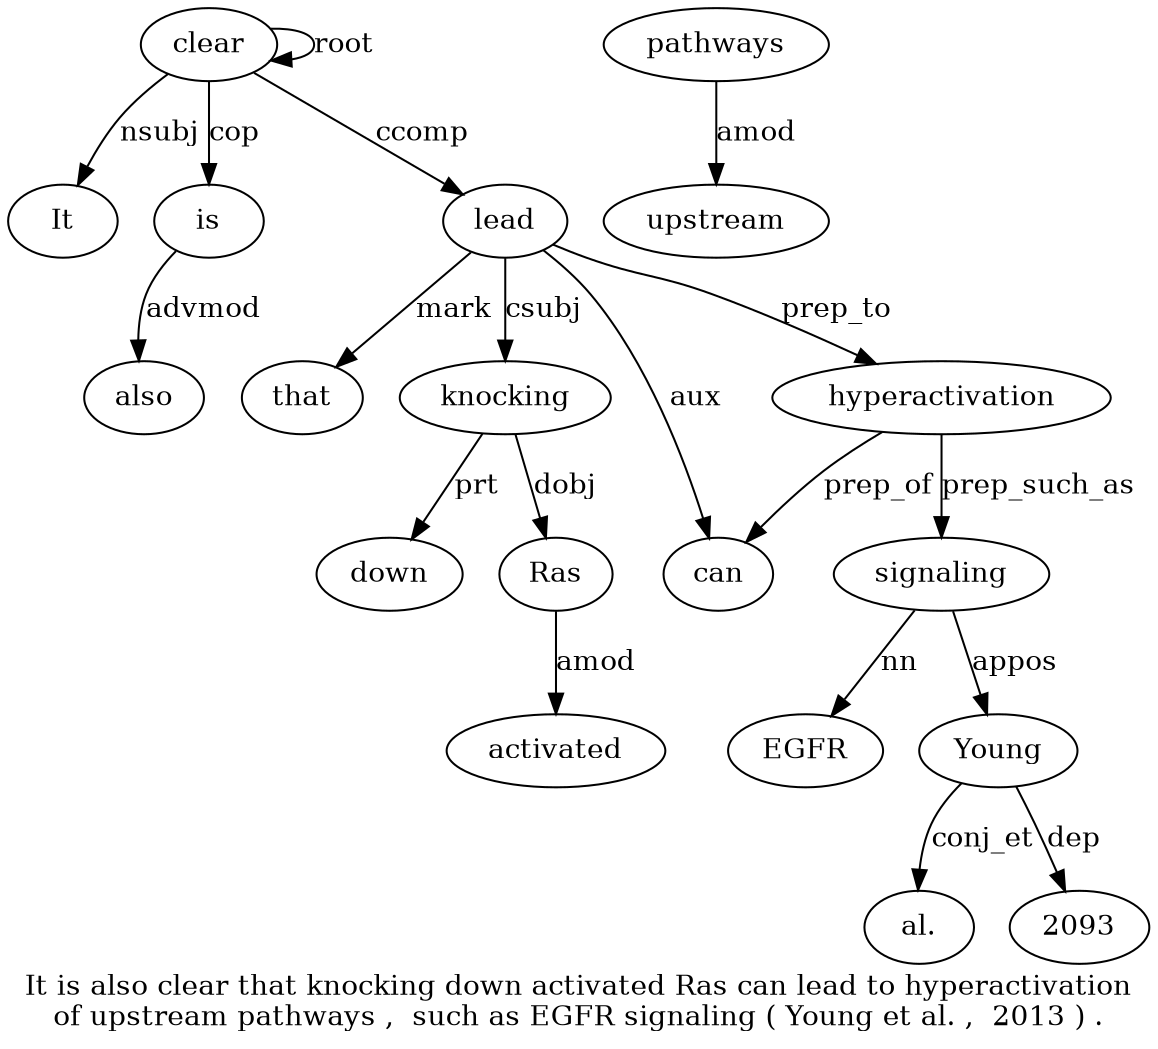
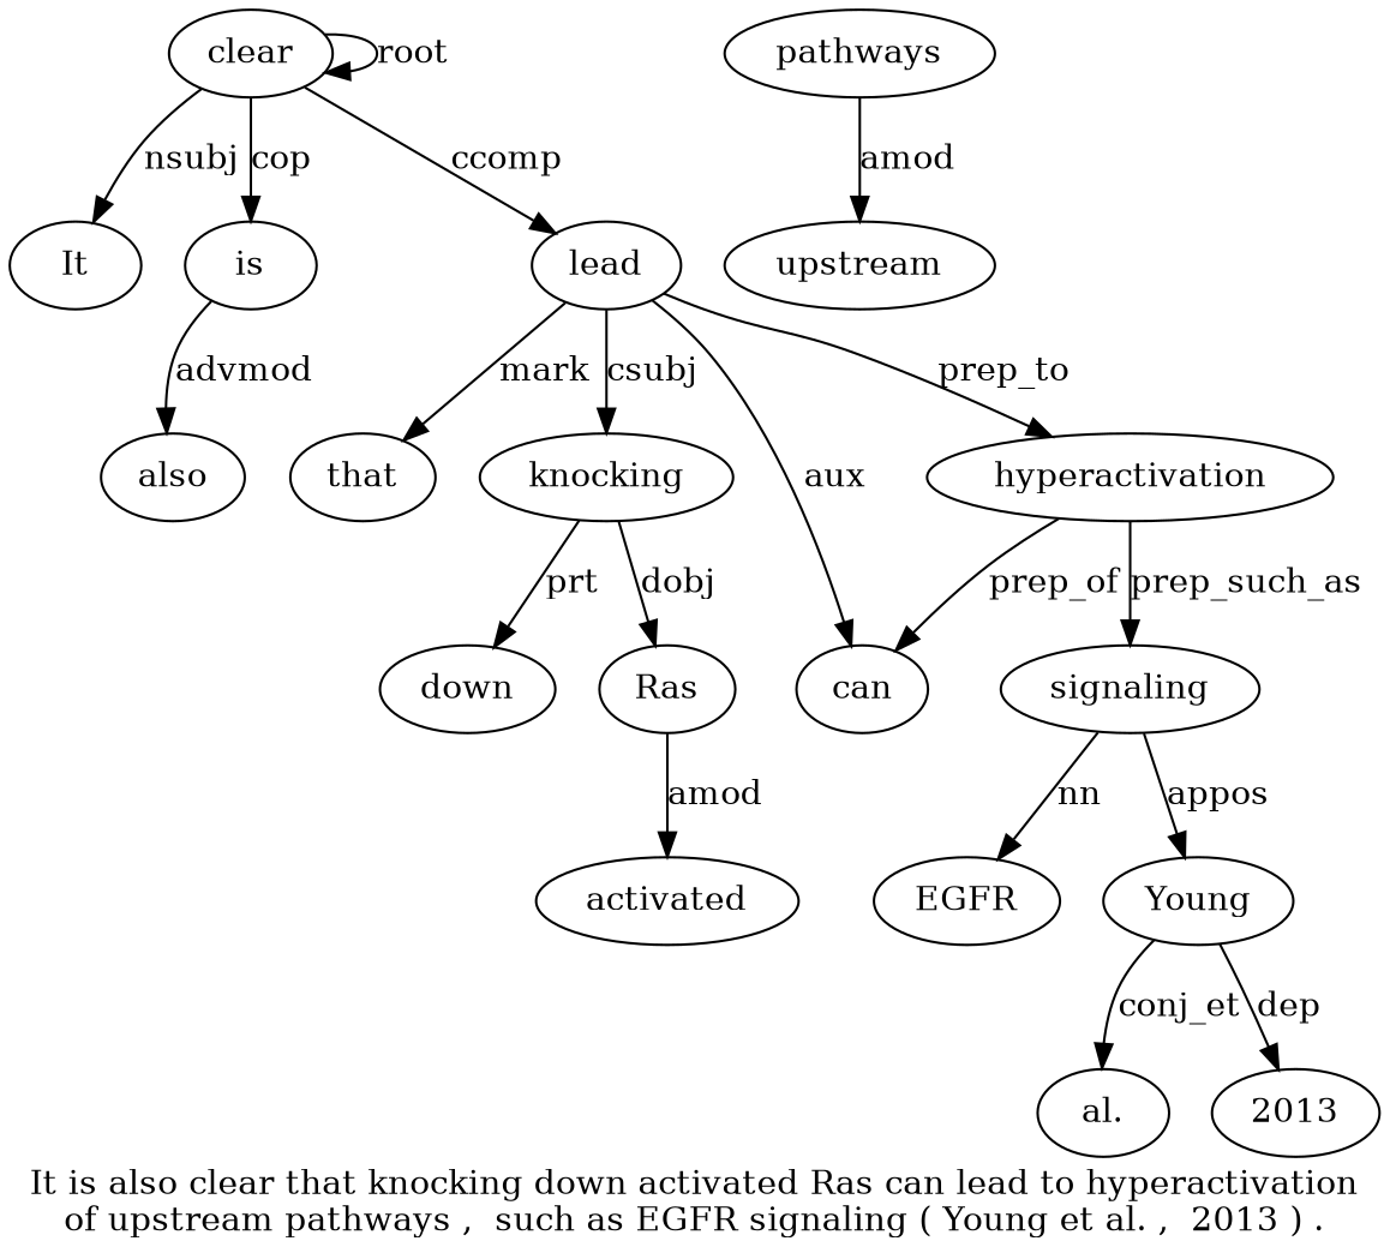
  digraph {
    label="It is also clear that knocking down activated Ras can lead to hyperactivation\nof upstream pathways ,  such as EGFR signaling ( Young et al. ,  2013 ) ."
    node [fillcolor=white style=filled]
    n1 [label=clear]
    n2 [label=It]
    n3 [label=is]
    n4 [label=lead]
    n5 [label=also]
    n6 [label=that]
    n7 [label=knocking]
    n8 [label=can]
    n9 [label=hyperactivation]
    n10 [label=down]
    n11 [label=Ras]
    n12 [label=signaling]
    n13 [label=activated]
    n14 [label=pathways]
    n15 [label=upstream]
    n16 [label=EGFR]
    n17 [label=Young]
    n18 [label="al."]
-   n19 [label=2093]
+   n19 [label=2013]
    n1 -> n1 [label=root]
    n1 -> n2 [label=nsubj]
    n1 -> n3 [label=cop]
    n1 -> n4 [label=ccomp]
    n3 -> n5 [label=advmod]
    n4 -> n6 [label=mark]
    n4 -> n7 [label=csubj]
    n4 -> n8 [label=aux]
    n4 -> n9 [label=prep_to]
    n7 -> n10 [label=prt]
    n7 -> n11 [label=dobj]
    n9 -> n8 [label=prep_of]
    n9 -> n12 [label=prep_such_as]
    n11 -> n13 [label=amod]
    n12 -> n16 [label=nn]
    n12 -> n17 [label=appos]
    n14 -> n15 [label=amod]
    n17 -> n18 [label=conj_et]
    n17 -> n19 [label=dep]
  }
